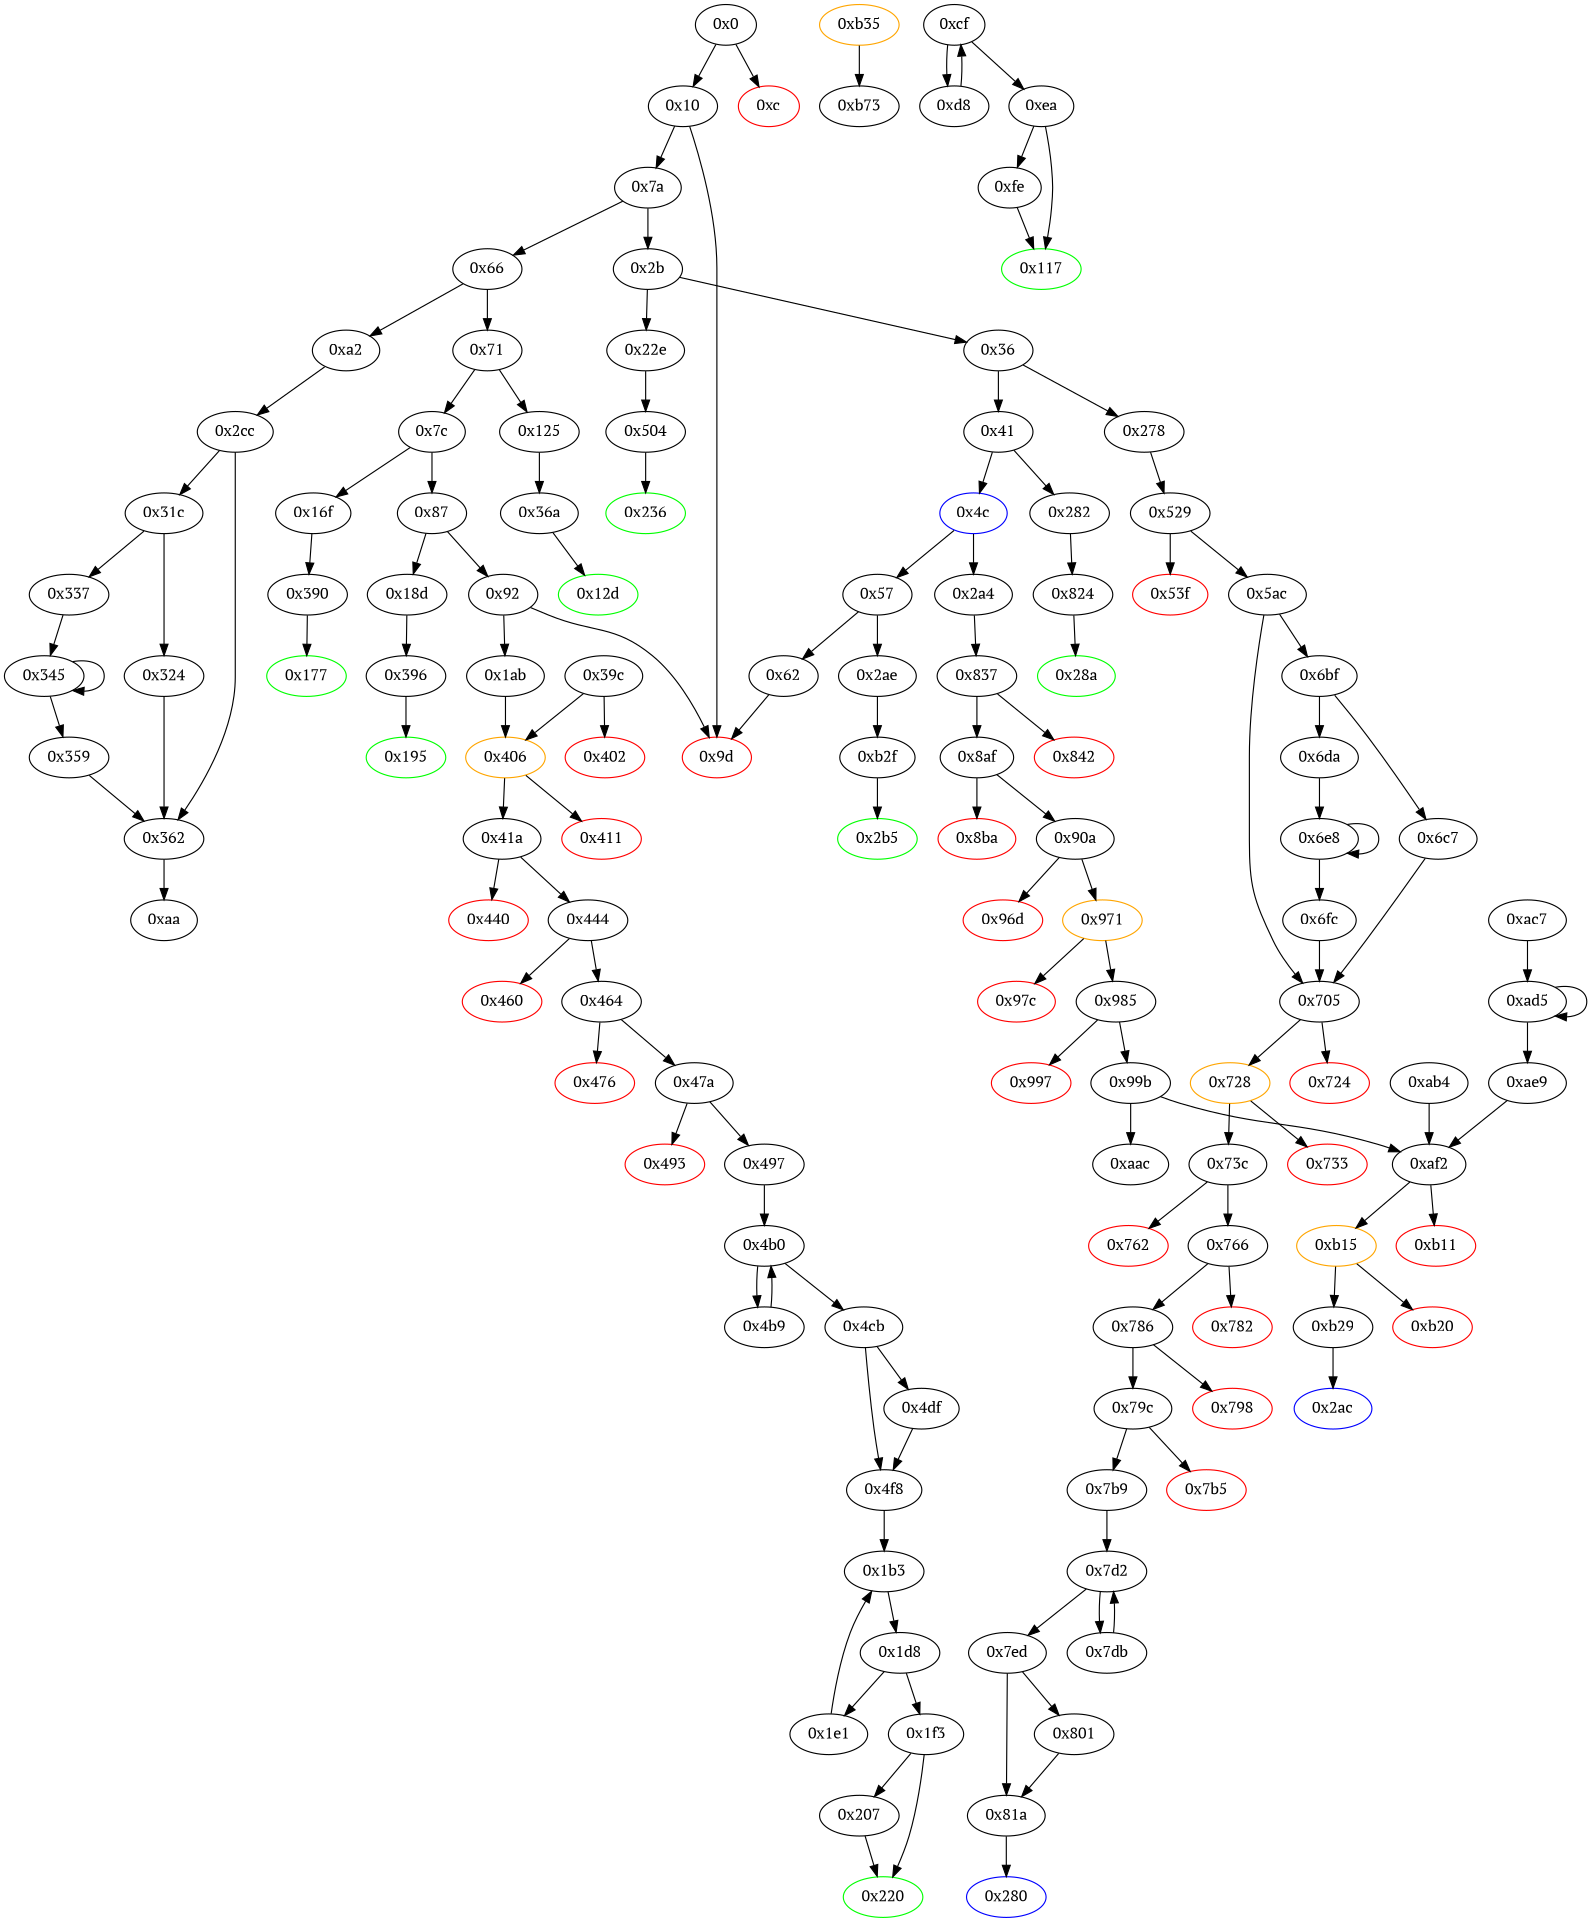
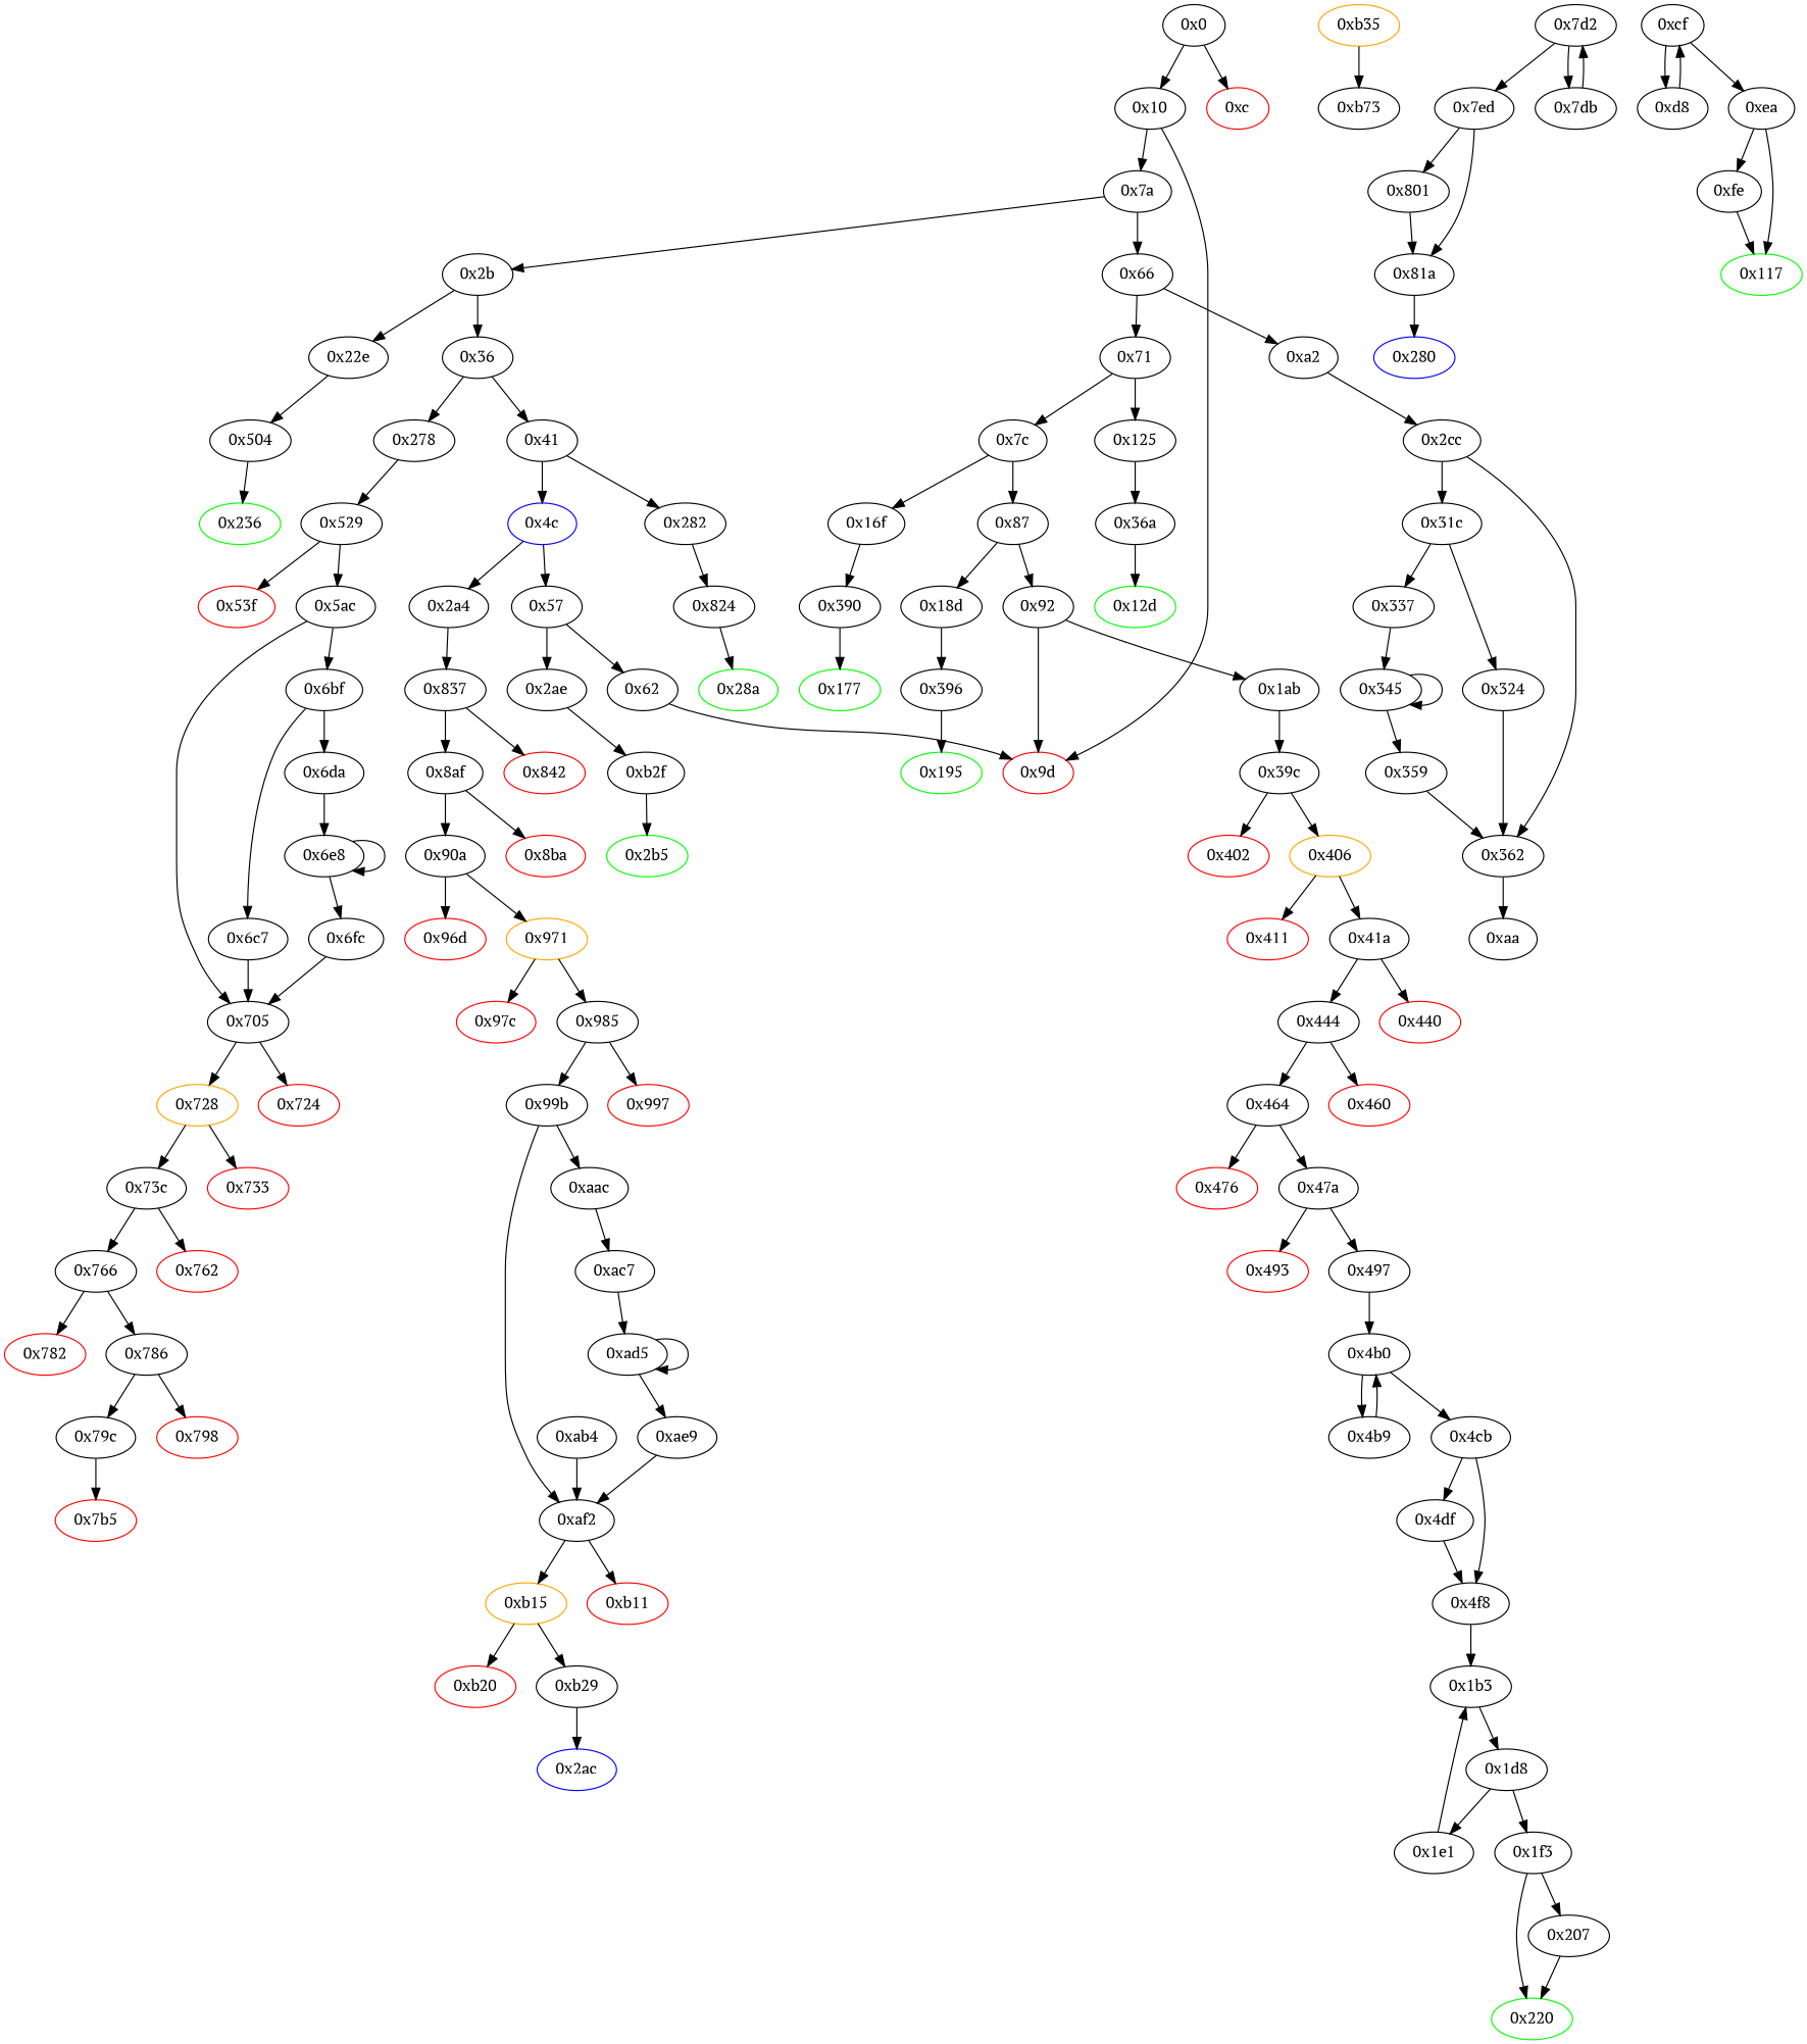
  digraph {
    fontname="PT Serif"
    node [fillcolor=white fontname="PT Serif" style=filled]
    edge [fontname="PT Serif"]
    "0x53f" [color=red]
    "0x324"
    "0x362"
    "0xaa"
    "0x195" [color=green]
    "0x2ac" [color=blue]
    "0xb29"
    "0x125"
    "0x36a"
    "0x12d" [color=green]
    "0xb35" [color=orange]
    "0xb73"
    "0x7d2"
    "0x7ed"
    "0x7db"
    "0x801"
    "0x81a"
    "0x9d" [color=red]
    "0x6bf"
    "0x6da"
    "0x6c7"
    "0x6e8"
    "0x705"
    "0x99b"
    "0xaf2"
    "0xaac"
    "0xb11" [color=red]
    "0xb15" [color=orange]
    "0xac7"
    "0x280" [color=blue]
    "0x2cc"
    "0x31c"
    "0x337"
    "0x7c"
    "0x16f"
    "0x87"
    "0x390"
    "0x18d"
    "0x92"
    "0x236" [color=green]
    "0xea"
    "0xfe"
    "0x117" [color=green]
    "0x476" [color=red]
    "0x464"
    "0x47a"
    "0x493" [color=red]
    "0x497"
    "0x728" [color=orange]
    "0x73c"
    "0x733" [color=red]
    "0x766"
    "0x762" [color=red]
    "0x837"
    "0x8af"
    "0x842" [color=red]
    "0x8ba" [color=red]
    "0x90a"
    "0x177" [color=green]
    "0xa2"
    "0x786"
    "0x782" [color=red]
    "0xad5"
    "0xae9"
    "0x997" [color=red]
    "0x66"
    "0x71"
    "0x1b3"
    "0x1d8"
    "0x1e1"
    "0x1f3"
    "0x6fc"
    "0x798" [color=red]
    "0x278"
    "0x529"
    "0x5ac"
    "0x724" [color=red]
    "0xd8"
    "0xcf"
    "0x396"
    "0x79c"
    "0x7b5" [color=red]
-   "0x7b9"
    "0x406" [color=orange]
    "0x411" [color=red]
    "0x41a"
    "0x440" [color=red]
    "0x444"
    "0x96d" [color=red]
    "0x57"
    "0x2ae"
    "0x62"
    "0xb2f"
    "0x220" [color=green]
    "0xab4"
    "0x359"
    "0x4b0"
    "0x4b9"
    "0x4cb"
    "0x4df"
    "0x4f8"
    "0x985"
    "0x504"
    "0x10"
    n105 [label="0x7a"]
    "0x2b"
    n107 [color=green label="0x2b5"]
    "0x4c" [color=blue]
    "0x2a4"
    "0x207"
    "0x282"
    "0x824"
    "0x28a" [color=green]
    "0x0"
    "0xc" [color=red]
    "0x22e"
    "0x402" [color=red]
    "0x971" [color=orange]
    "0x97c" [color=red]
    "0x1ab"
    "0x39c"
    "0x36"
    "0x41"
    "0x460" [color=red]
    "0xb20" [color=red]
    "0x345"
    "0x324" -> "0x362"
    "0x362" -> "0xaa"
    "0xb29" -> "0x2ac"
    "0x125" -> "0x36a"
    "0x36a" -> "0x12d"
    "0xb35" -> "0xb73"
    "0x7d2" -> "0x7ed"
    "0x7d2" -> "0x7db"
    "0x7ed" -> "0x801"
    "0x7ed" -> "0x81a"
    "0x7db" -> "0x7d2"
    "0x801" -> "0x81a"
    "0x81a" -> "0x280"
    "0x6bf" -> "0x6da"
    "0x6bf" -> "0x6c7"
    "0x6da" -> "0x6e8"
    "0x6c7" -> "0x705"
    "0x6e8" -> "0x6e8"
    "0x6e8" -> "0x6fc"
    "0x705" -> "0x728"
    "0x705" -> "0x724"
    "0x99b" -> "0xaf2"
    "0x99b" -> "0xaac"
    "0xaf2" -> "0xb11"
    "0xaf2" -> "0xb15"
+   "0xaac" -> "0xac7"
    "0xb15" -> "0xb29"
    "0xb15" -> "0xb20"
    "0xac7" -> "0xad5"
    "0x2cc" -> "0x362"
    "0x2cc" -> "0x31c"
    "0x31c" -> "0x324"
    "0x31c" -> "0x337"
    "0x337" -> "0x345"
    "0x7c" -> "0x16f"
    "0x7c" -> "0x87"
    "0x16f" -> "0x390"
    "0x87" -> "0x18d"
    "0x87" -> "0x92"
    "0x390" -> "0x177"
    "0x18d" -> "0x396"
    "0x92" -> "0x9d"
    "0x92" -> "0x1ab"
    "0xea" -> "0xfe"
    "0xea" -> "0x117"
    "0xfe" -> "0x117"
    "0x464" -> "0x476"
    "0x464" -> "0x47a"
    "0x47a" -> "0x493"
    "0x47a" -> "0x497"
    "0x497" -> "0x4b0"
    "0x728" -> "0x73c"
    "0x728" -> "0x733"
    "0x73c" -> "0x766"
    "0x73c" -> "0x762"
    "0x766" -> "0x786"
    "0x766" -> "0x782"
    "0x837" -> "0x8af"
    "0x837" -> "0x842"
    "0x8af" -> "0x8ba"
    "0x8af" -> "0x90a"
    "0x90a" -> "0x96d"
    "0x90a" -> "0x971"
    "0xa2" -> "0x2cc"
    "0x786" -> "0x798"
    "0x786" -> "0x79c"
    "0xad5" -> "0xad5"
    "0xad5" -> "0xae9"
    "0xae9" -> "0xaf2"
    "0x66" -> "0xa2"
    "0x66" -> "0x71"
    "0x71" -> "0x125"
    "0x71" -> "0x7c"
    "0x1b3" -> "0x1d8"
    "0x1d8" -> "0x1e1"
    "0x1d8" -> "0x1f3"
    "0x1e1" -> "0x1b3"
    "0x1f3" -> "0x220"
    "0x1f3" -> "0x207"
    "0x6fc" -> "0x705"
    "0x278" -> "0x529"
    "0x529" -> "0x53f"
    "0x529" -> "0x5ac"
    "0x5ac" -> "0x6bf"
    "0x5ac" -> "0x705"
    "0xd8" -> "0xcf"
    "0xcf" -> "0xea"
    "0xcf" -> "0xd8"
    "0x396" -> "0x195"
    "0x79c" -> "0x7b5"
-   "0x79c" -> "0x7b9"
-   "0x7b9" -> "0x7d2"
    "0x406" -> "0x411"
    "0x406" -> "0x41a"
    "0x41a" -> "0x440"
    "0x41a" -> "0x444"
    "0x444" -> "0x464"
    "0x444" -> "0x460"
    "0x57" -> "0x2ae"
    "0x57" -> "0x62"
    "0x2ae" -> "0xb2f"
    "0x62" -> "0x9d"
    "0xb2f" -> n107
    "0xab4" -> "0xaf2"
    "0x359" -> "0x362"
    "0x4b0" -> "0x4b9"
    "0x4b0" -> "0x4cb"
    "0x4b9" -> "0x4b0"
    "0x4cb" -> "0x4df"
    "0x4cb" -> "0x4f8"
    "0x4df" -> "0x4f8"
    "0x4f8" -> "0x1b3"
    "0x985" -> "0x99b"
    "0x985" -> "0x997"
    "0x504" -> "0x236"
    "0x10" -> "0x9d"
    "0x10" -> n105
    n105 -> "0x66"
    n105 -> "0x2b"
    "0x2b" -> "0x22e"
    "0x2b" -> "0x36"
    "0x4c" -> "0x57"
    "0x4c" -> "0x2a4"
    "0x2a4" -> "0x837"
    "0x207" -> "0x220"
    "0x282" -> "0x824"
    "0x824" -> "0x28a"
    "0x0" -> "0x10"
    "0x0" -> "0xc"
    "0x22e" -> "0x504"
    "0x971" -> "0x985"
    "0x971" -> "0x97c"
-   "0x1ab" -> "0x406"
+   "0x1ab" -> "0x39c"
    "0x39c" -> "0x406"
    "0x39c" -> "0x402"
    "0x36" -> "0x278"
    "0x36" -> "0x41"
    "0x41" -> "0x4c"
    "0x41" -> "0x282"
    "0x345" -> "0x359"
    "0x345" -> "0x345"
  }
